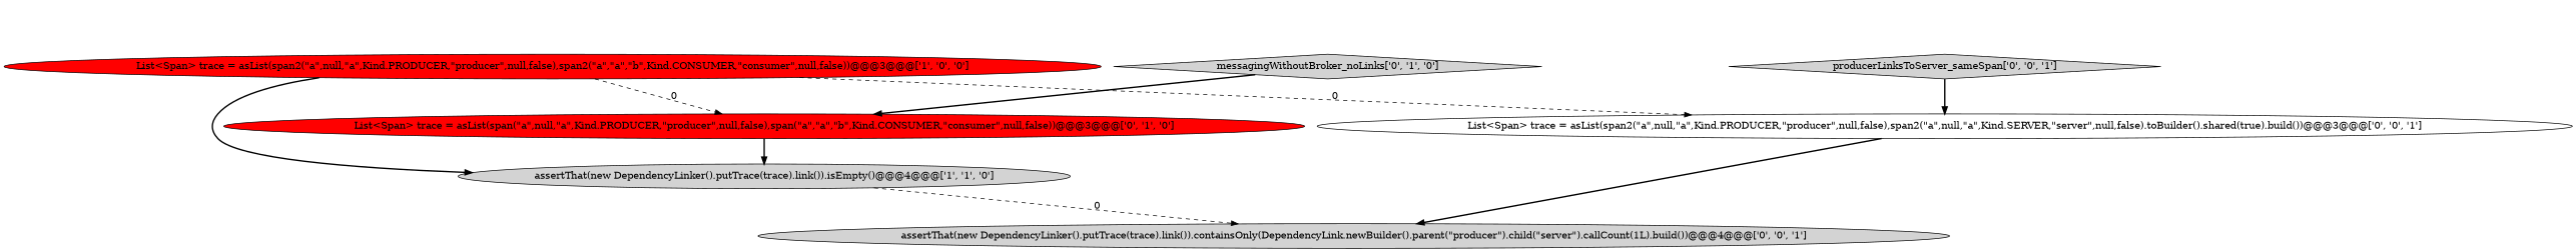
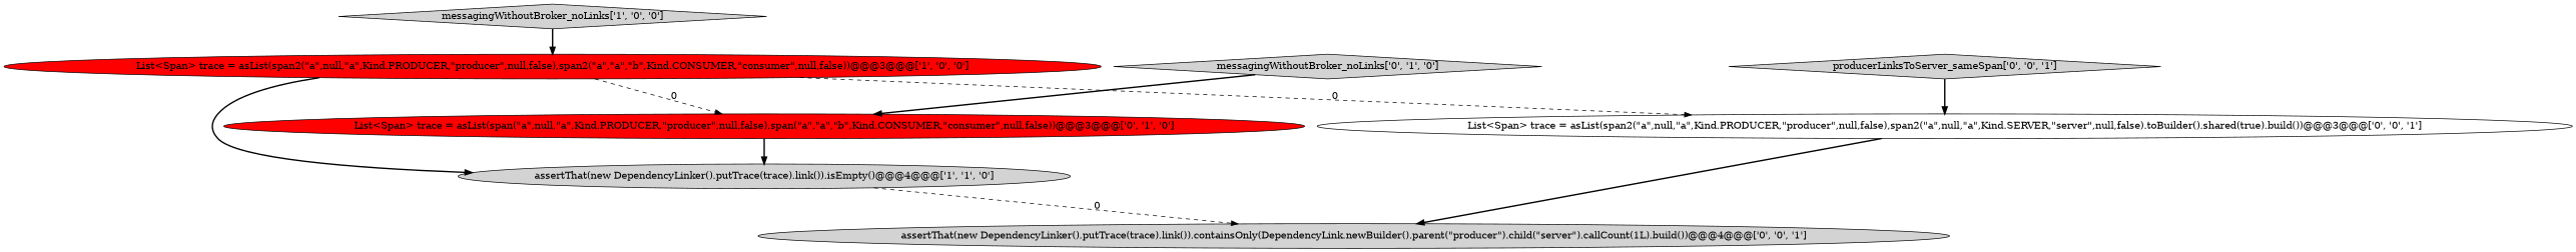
  digraph {
    node [fillcolor=lightgray shape=ellipse style=filled]
    edge [style=bold]
    n1 [label="assertThat(new DependencyLinker().putTrace(trace).link()).containsOnly(DependencyLink.newBuilder().parent(\"producer\").child(\"server\").callCount(1L).build())@@@4@@@['0', '0', '1']"]
    n2 [fillcolor=red label="List<Span> trace = asList(span2(\"a\",null,\"a\",Kind.PRODUCER,\"producer\",null,false),span2(\"a\",\"a\",\"b\",Kind.CONSUMER,\"consumer\",null,false))@@@3@@@['1', '0', '0']"]
    n3 [label="assertThat(new DependencyLinker().putTrace(trace).link()).isEmpty()@@@4@@@['1', '1', '0']"]
    n4 [fillcolor=white label="List<Span> trace = asList(span2(\"a\",null,\"a\",Kind.PRODUCER,\"producer\",null,false),span2(\"a\",null,\"a\",Kind.SERVER,\"server\",null,false).toBuilder().shared(true).build())@@@3@@@['0', '0', '1']"]
    n5 [fillcolor=red label="List<Span> trace = asList(span(\"a\",null,\"a\",Kind.PRODUCER,\"producer\",null,false),span(\"a\",\"a\",\"b\",Kind.CONSUMER,\"consumer\",null,false))@@@3@@@['0', '1', '0']"]
    n6 [label="producerLinksToServer_sameSpan['0', '0', '1']" shape=diamond]
    n7 [label="messagingWithoutBroker_noLinks['0', '1', '0']" shape=diamond]
+   n8 [label="messagingWithoutBroker_noLinks['1', '0', '0']" shape=diamond]
    n2 -> n3
    n2 -> n4 [label=0 style=dashed]
    n2 -> n5 [label=0 style=dashed]
    n3 -> n1 [label=0 style=dashed]
    n4 -> n1
    n5 -> n3
    n6 -> n4
    n7 -> n5
+   n8 -> n2
  }
